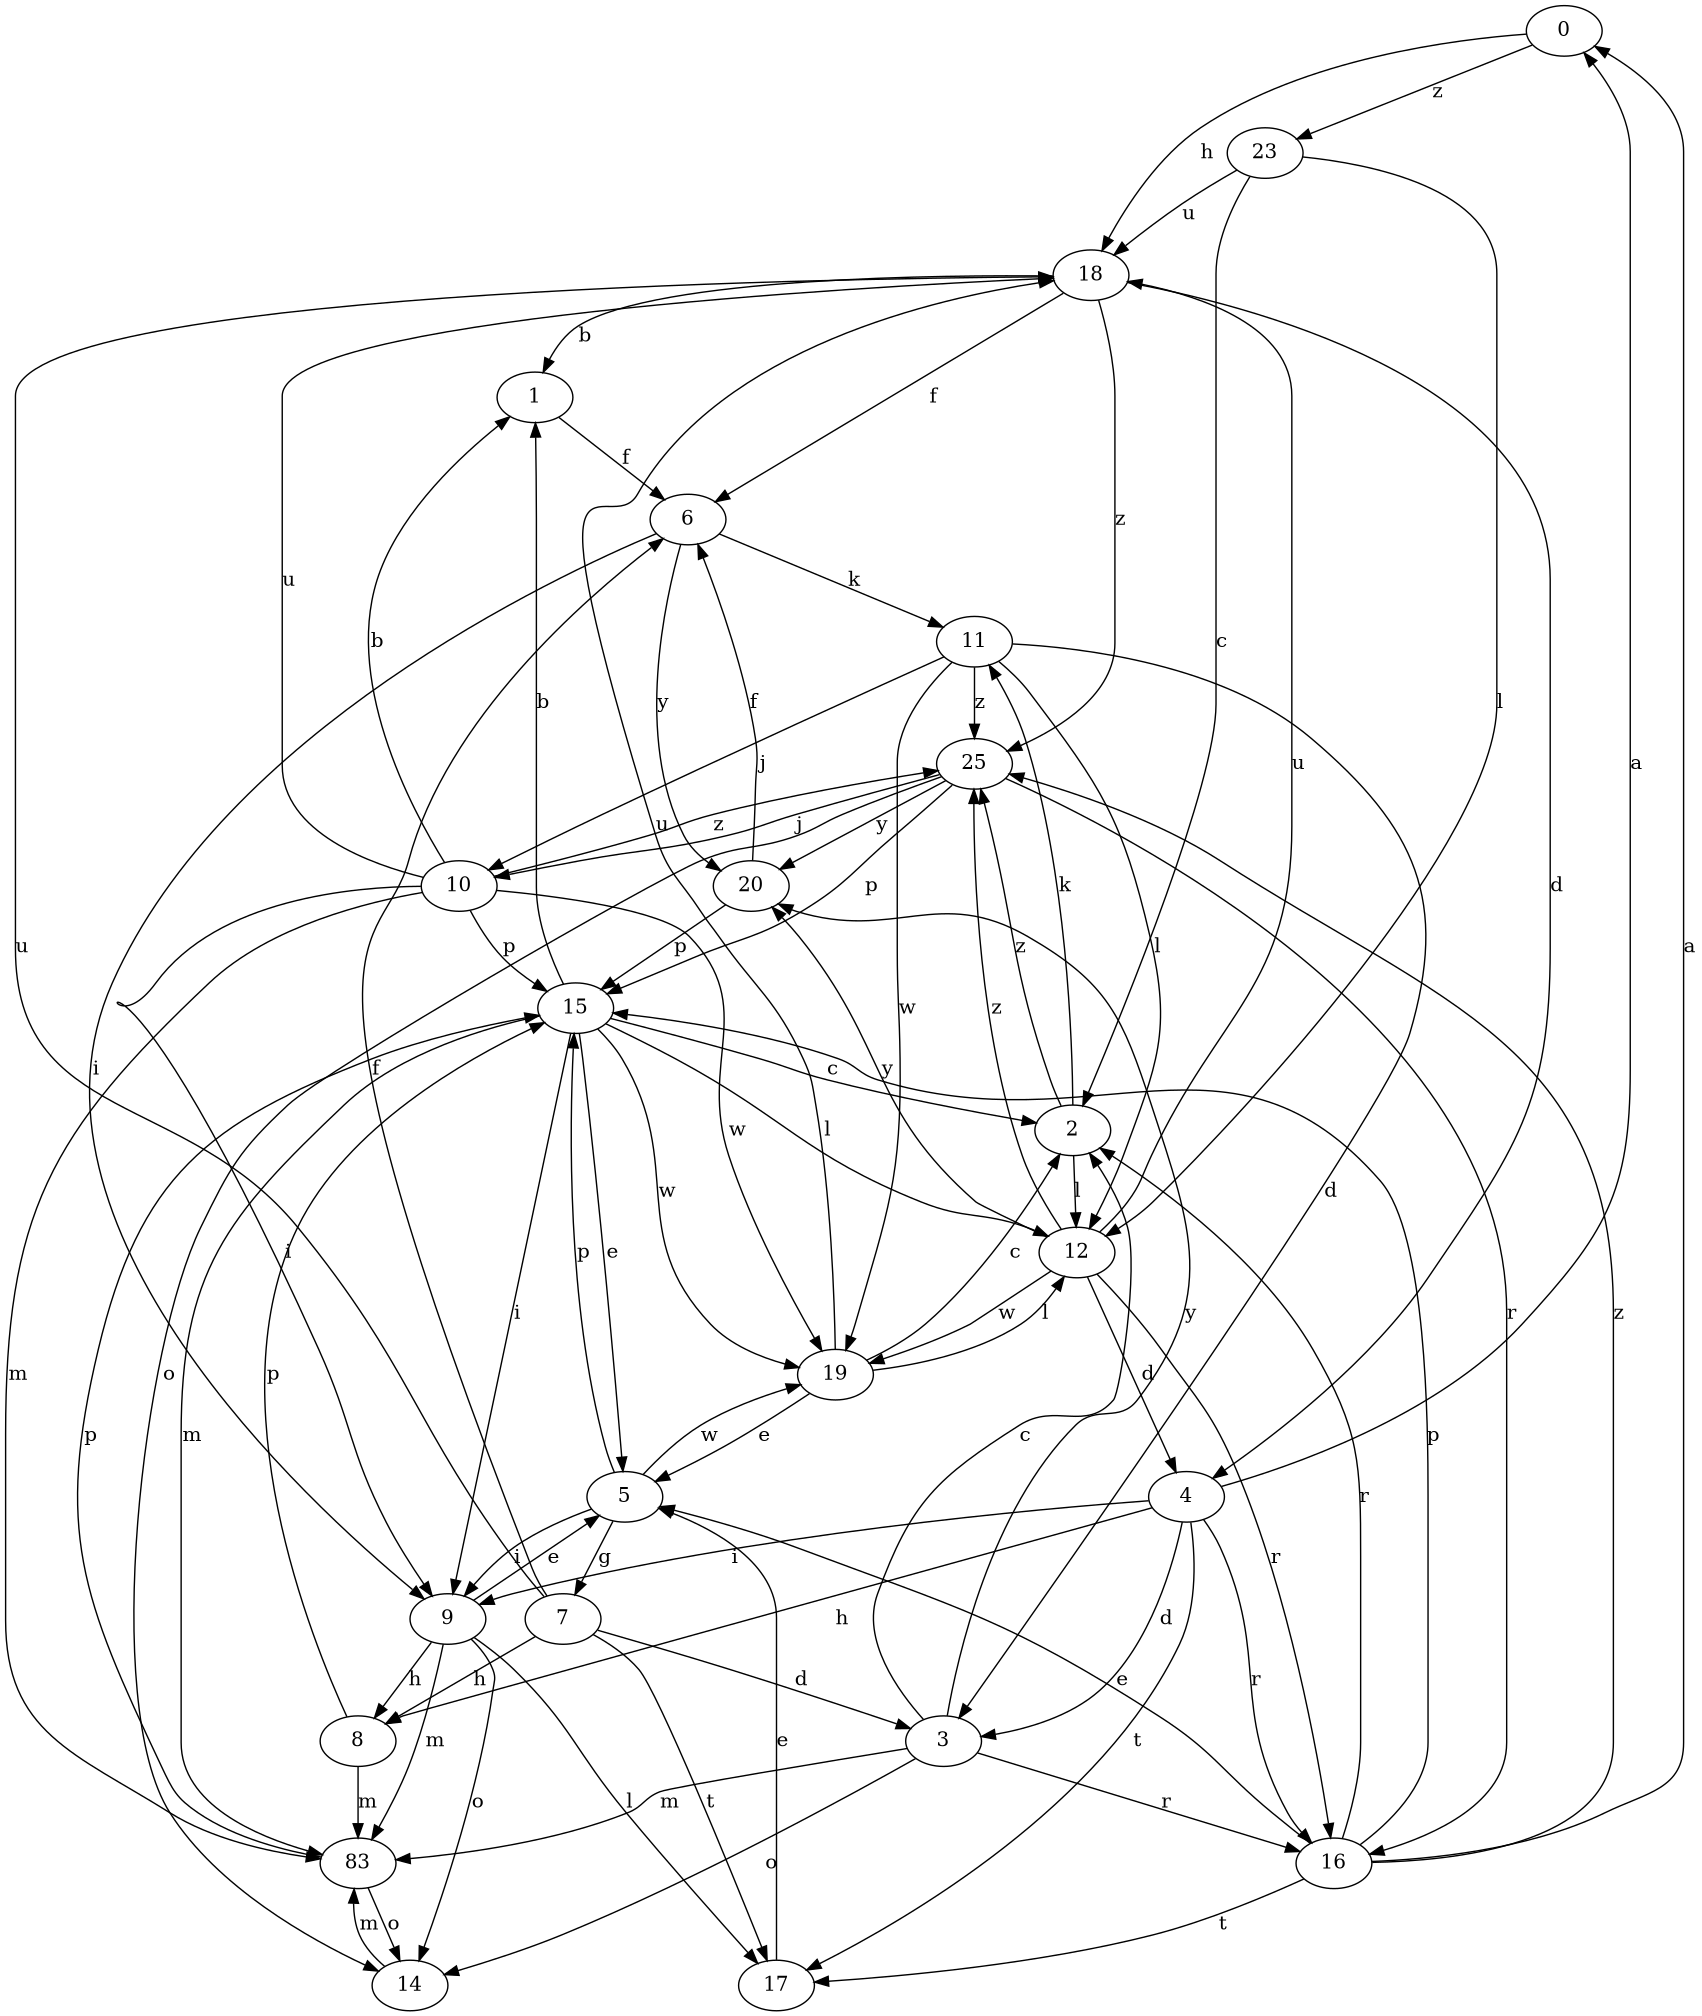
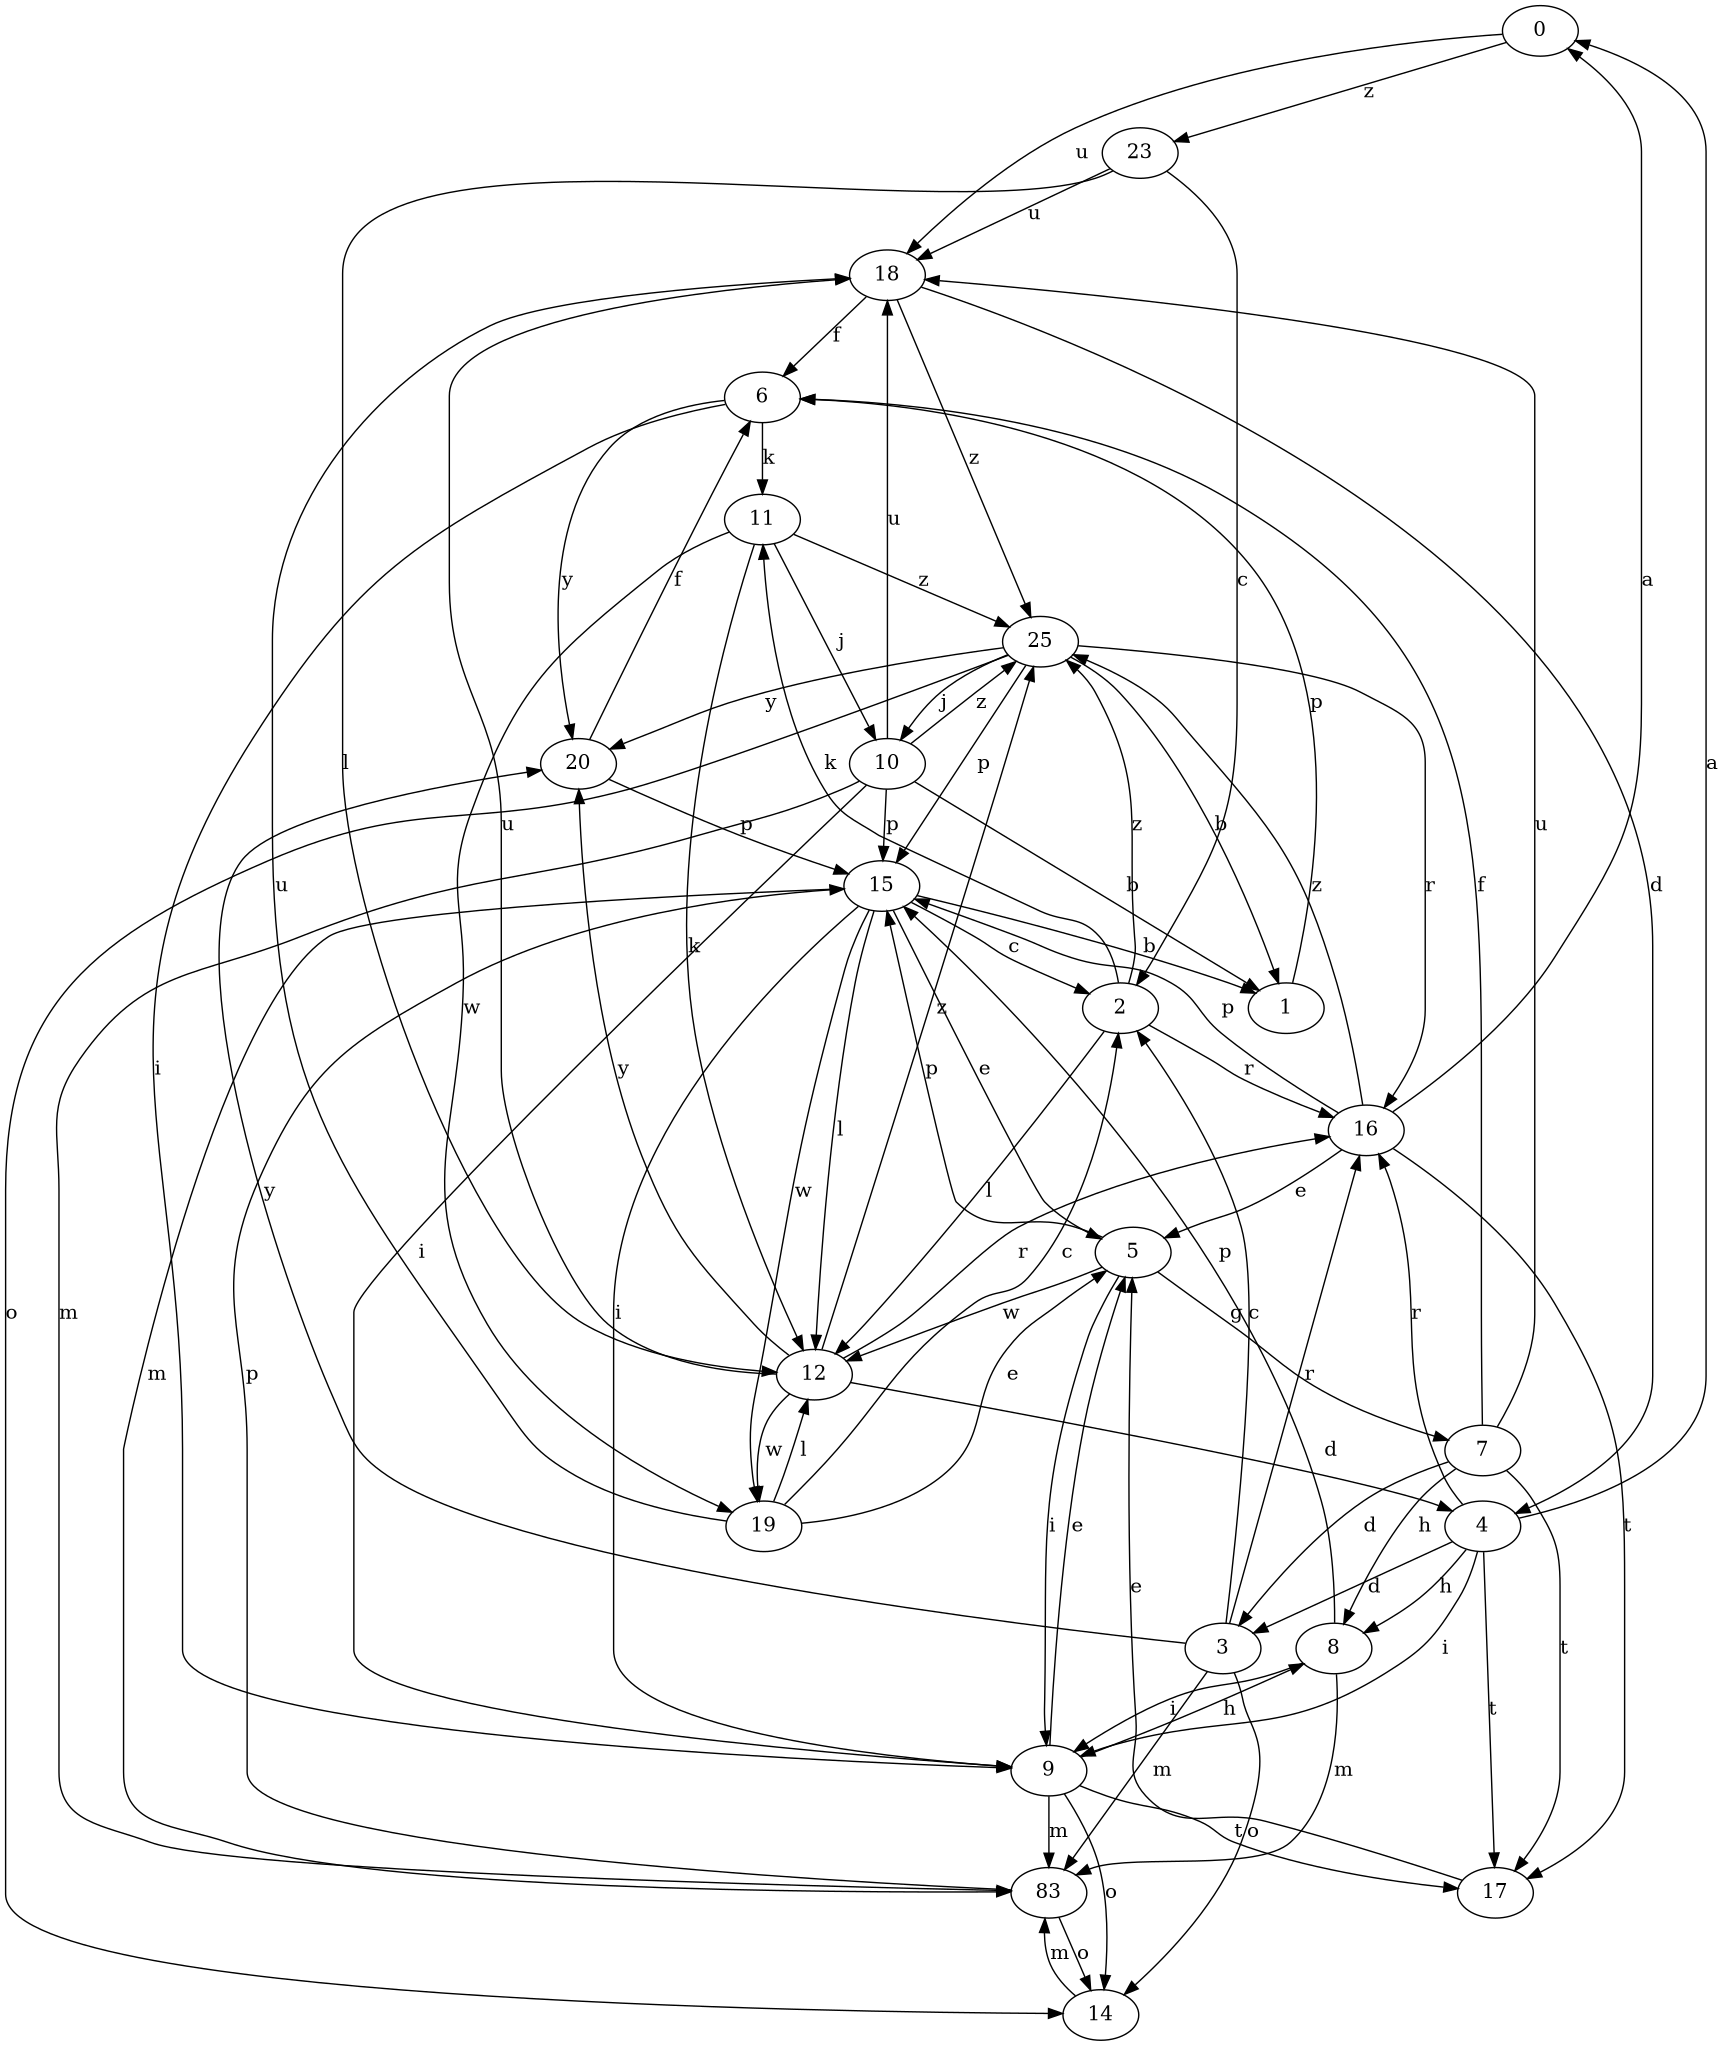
  strict digraph {
    0
    18
    23
    1
    6
    25
    4
    2
    12
    11
    20
    9
    16
    3
    19
    10
    17
    5
    15
    14
    n21 [label=83]
    8
    7
-   0 -> 18 [label=h]
+   0 -> 18 [label=u]
    0 -> 23 [label=z]
-   18 -> 1 [label=b]
+   25 -> 1 [label=b]
    18 -> 6 [label=f]
    18 -> 25 [label=z]
    18 -> 4 [label=d]
    23 -> 18 [label=u]
    23 -> 2 [label=c]
    23 -> 12 [label=l]
-   1 -> 6 [label=f]
+   1 -> 6 [label=p]
    6 -> 11 [label=k]
    6 -> 20 [label=y]
    6 -> 9 [label=i]
    25 -> 20 [label=y]
    25 -> 16 [label=r]
    25 -> 10 [label=j]
    25 -> 15 [label=p]
    25 -> 14 [label=o]
    4 -> 0 [label=a]
    4 -> 9 [label=i]
    4 -> 16 [label=r]
    4 -> 3 [label=d]
    4 -> 17 [label=t]
    4 -> 8 [label=h]
    2 -> 25 [label=z]
    2 -> 12 [label=l]
    2 -> 11 [label=k]
-   16 -> 2 [label=r]
+   2 -> 16 [label=r]
    12 -> 18 [label=u]
    12 -> 25 [label=z]
    12 -> 4 [label=d]
    12 -> 20 [label=y]
    12 -> 16 [label=r]
    12 -> 19 [label=w]
    11 -> 25 [label=z]
-   11 -> 12 [label=l]
-   11 -> 3 [label=d]
+   11 -> 12 [label=k]
    11 -> 19 [label=w]
    11 -> 10 [label=j]
    20 -> 6 [label=f]
    20 -> 15 [label=p]
-   9 -> 17 [label=l]
+   9 -> 17 [label=t]
    9 -> 5 [label=e]
    9 -> 14 [label=o]
    9 -> n21 [label=m]
    9 -> 8 [label=h]
    16 -> 0 [label=a]
    16 -> 25 [label=z]
    16 -> 17 [label=t]
    16 -> 5 [label=e]
    16 -> 15 [label=p]
    3 -> 2 [label=c]
    3 -> 20 [label=y]
    3 -> 16 [label=r]
    3 -> 14 [label=o]
    3 -> n21 [label=m]
    19 -> 18 [label=u]
    19 -> 2 [label=c]
    19 -> 12 [label=l]
    19 -> 5 [label=e]
    10 -> 18 [label=u]
    10 -> 1 [label=b]
    10 -> 25 [label=z]
    10 -> 9 [label=i]
-   10 -> 19 [label=w]
    10 -> 15 [label=p]
    10 -> n21 [label=m]
    17 -> 5 [label=e]
    5 -> 9 [label=i]
-   5 -> 19 [label=w]
+   5 -> 12 [label=w]
    5 -> 15 [label=p]
    5 -> 7 [label=g]
    15 -> 1 [label=b]
    15 -> 2 [label=c]
    15 -> 12 [label=l]
    15 -> 9 [label=i]
    15 -> 19 [label=w]
    15 -> 5 [label=e]
    15 -> n21 [label=m]
    14 -> n21 [label=m]
    n21 -> 15 [label=p]
    n21 -> 14 [label=o]
+   8 -> 9 [label=i]
    8 -> 15 [label=p]
    8 -> n21 [label=m]
    7 -> 18 [label=u]
    7 -> 6 [label=f]
    7 -> 3 [label=d]
    7 -> 17 [label=t]
    7 -> 8 [label=h]
  }
